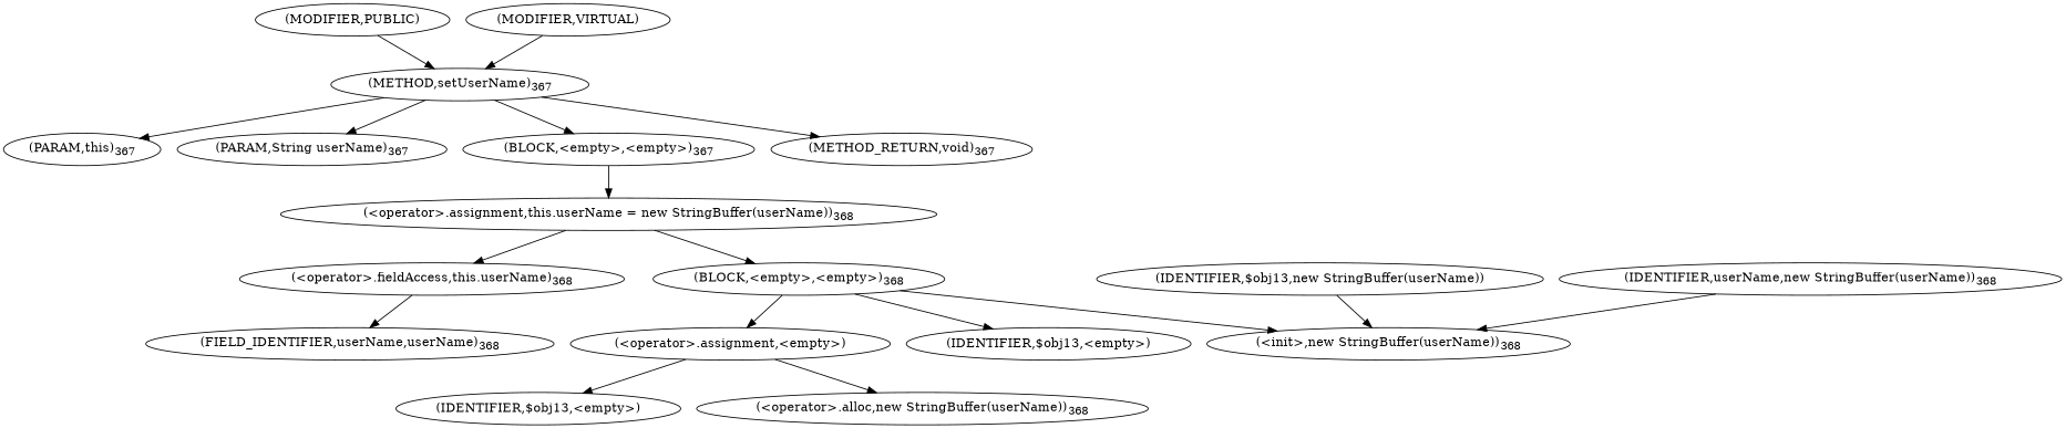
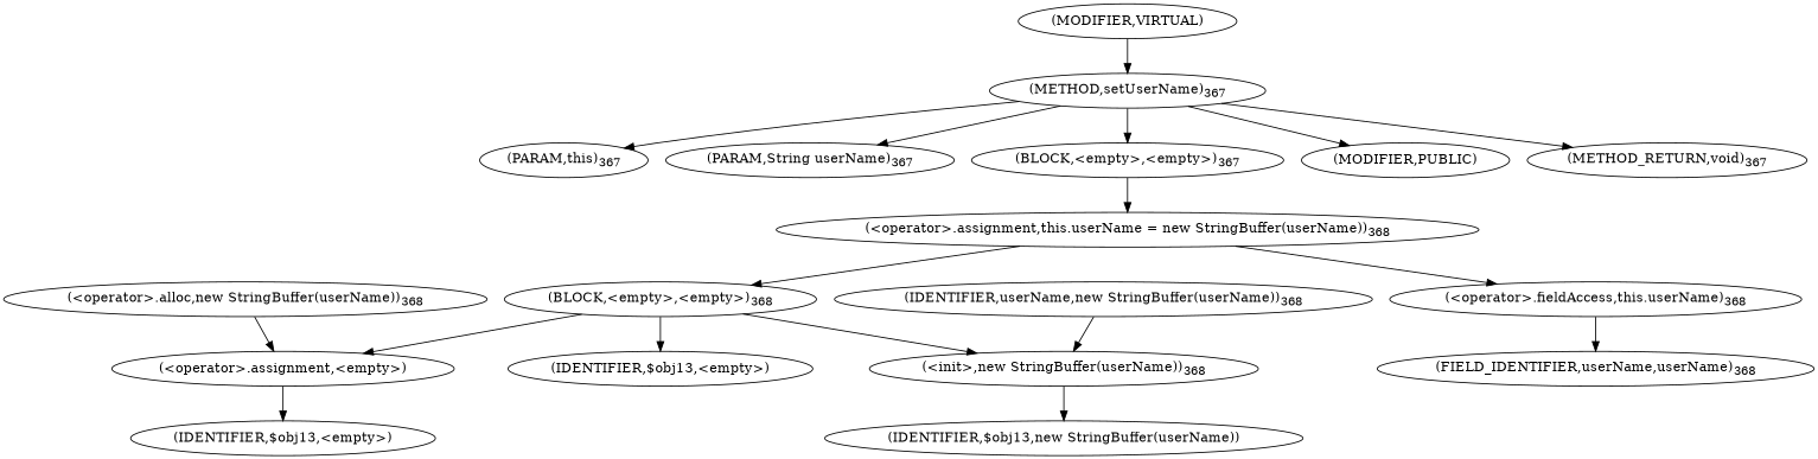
  digraph {
    n1 [label=<(METHOD,setUserName)<SUB>367</SUB>>]
    n2 [label=<(PARAM,this)<SUB>367</SUB>>]
    n3 [label=<(PARAM,String userName)<SUB>367</SUB>>]
    n4 [label=<(BLOCK,&lt;empty&gt;,&lt;empty&gt;)<SUB>367</SUB>>]
    n5 [label=<(MODIFIER,PUBLIC)>]
    n6 [label=<(METHOD_RETURN,void)<SUB>367</SUB>>]
    n7 [label=<(&lt;operator&gt;.assignment,this.userName = new StringBuffer(userName))<SUB>368</SUB>>]
    n8 [label=<(MODIFIER,VIRTUAL)>]
    n9 [label=<(&lt;operator&gt;.fieldAccess,this.userName)<SUB>368</SUB>>]
    n10 [label=<(BLOCK,&lt;empty&gt;,&lt;empty&gt;)<SUB>368</SUB>>]
    n11 [label=<(FIELD_IDENTIFIER,userName,userName)<SUB>368</SUB>>]
    n12 [label=<(&lt;operator&gt;.assignment,&lt;empty&gt;)>]
    n13 [label=<(&lt;init&gt;,new StringBuffer(userName))<SUB>368</SUB>>]
    n14 [label=<(IDENTIFIER,$obj13,&lt;empty&gt;)>]
    n15 [label=<(IDENTIFIER,$obj13,&lt;empty&gt;)>]
    n16 [label=<(&lt;operator&gt;.alloc,new StringBuffer(userName))<SUB>368</SUB>>]
    n17 [label=<(IDENTIFIER,$obj13,new StringBuffer(userName))>]
    n18 [label=<(IDENTIFIER,userName,new StringBuffer(userName))<SUB>368</SUB>>]
    n1 -> n2
    n1 -> n3
    n1 -> n4
-   n5 -> n1
+   n1 -> n5
    n1 -> n6
    n4 -> n7
    n7 -> n9
    n7 -> n10
    n8 -> n1
    n9 -> n11
    n10 -> n12
    n10 -> n13
    n10 -> n14
    n12 -> n15
-   n12 -> n16
-   n17 -> n13
+   n16 -> n12
+   n13 -> n17
    n18 -> n13
  }
